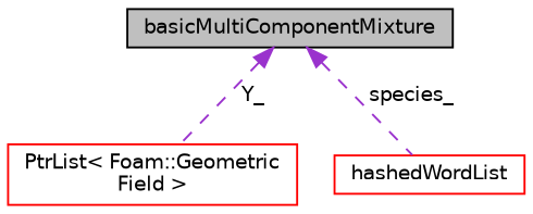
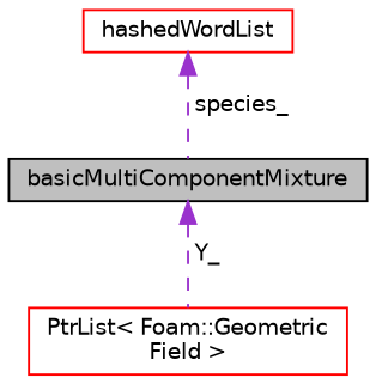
  digraph {
    node [color=red fontname=Helvetica fontsize=10 shape=record]
    edge [color=darkorchid3 dir=back fontname=Helvetica fontsize=10 labelfontname=Helvetica labelfontsize=10 style=dashed]
    n1 [color=black fillcolor=grey75 fontcolor=black height=0.2 label=basicMultiComponentMixture style=filled width=0.4]
    n2 [height=0.2 label="PtrList\< Foam::Geometric\lField \>" width=0.4]
    n3 [height=0.2 label=hashedWordList width=0.4]
    n1 -> n2 [label=" Y_"]
-   n1 -> n3 [label=" species_"]
+   n3 -> n1 [label=" species_"]
  }
